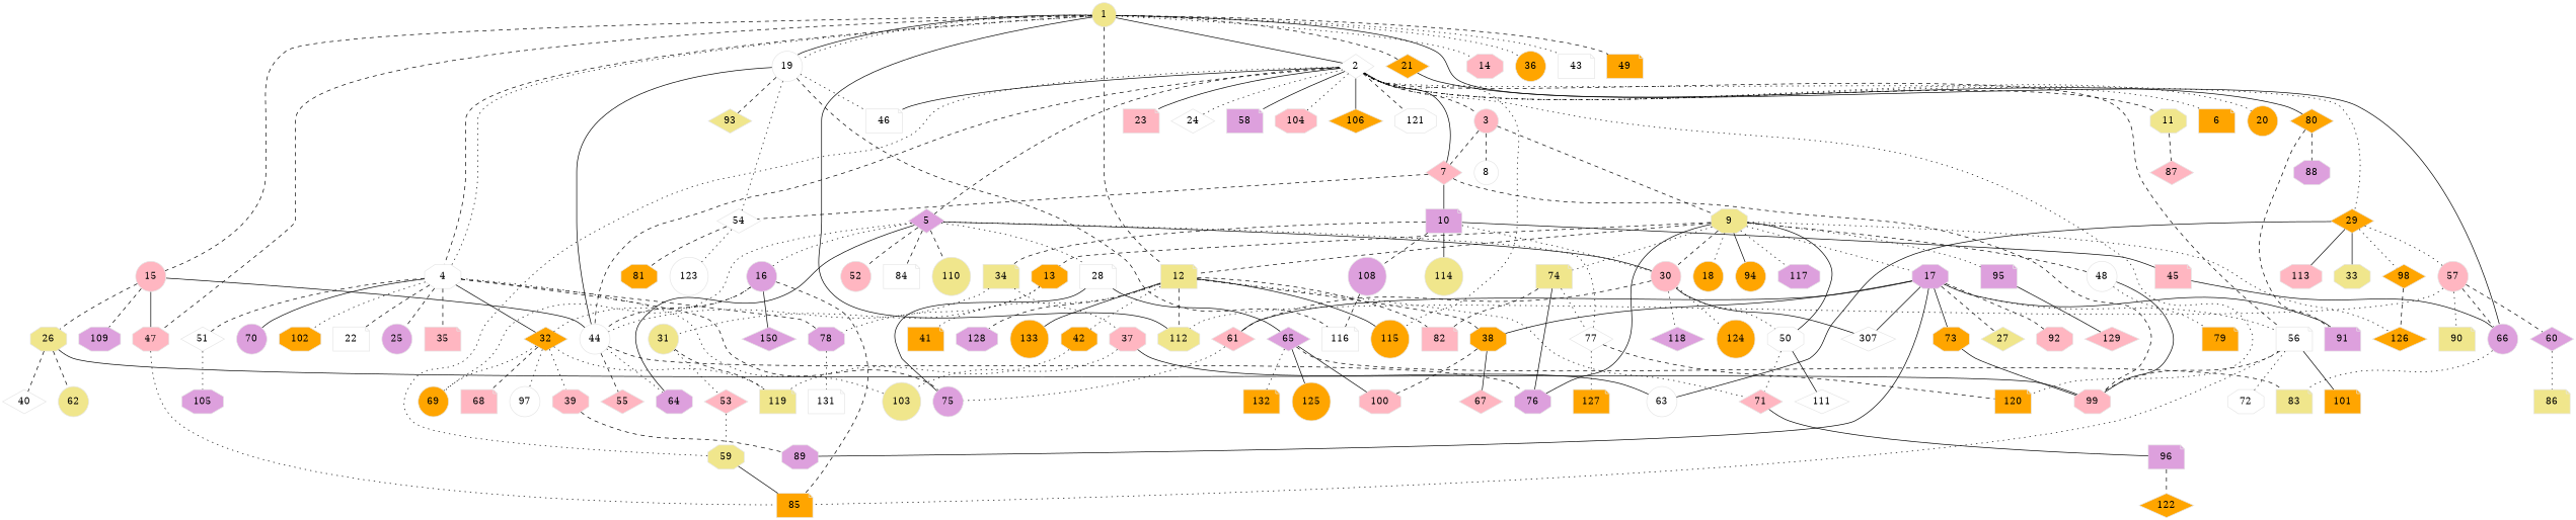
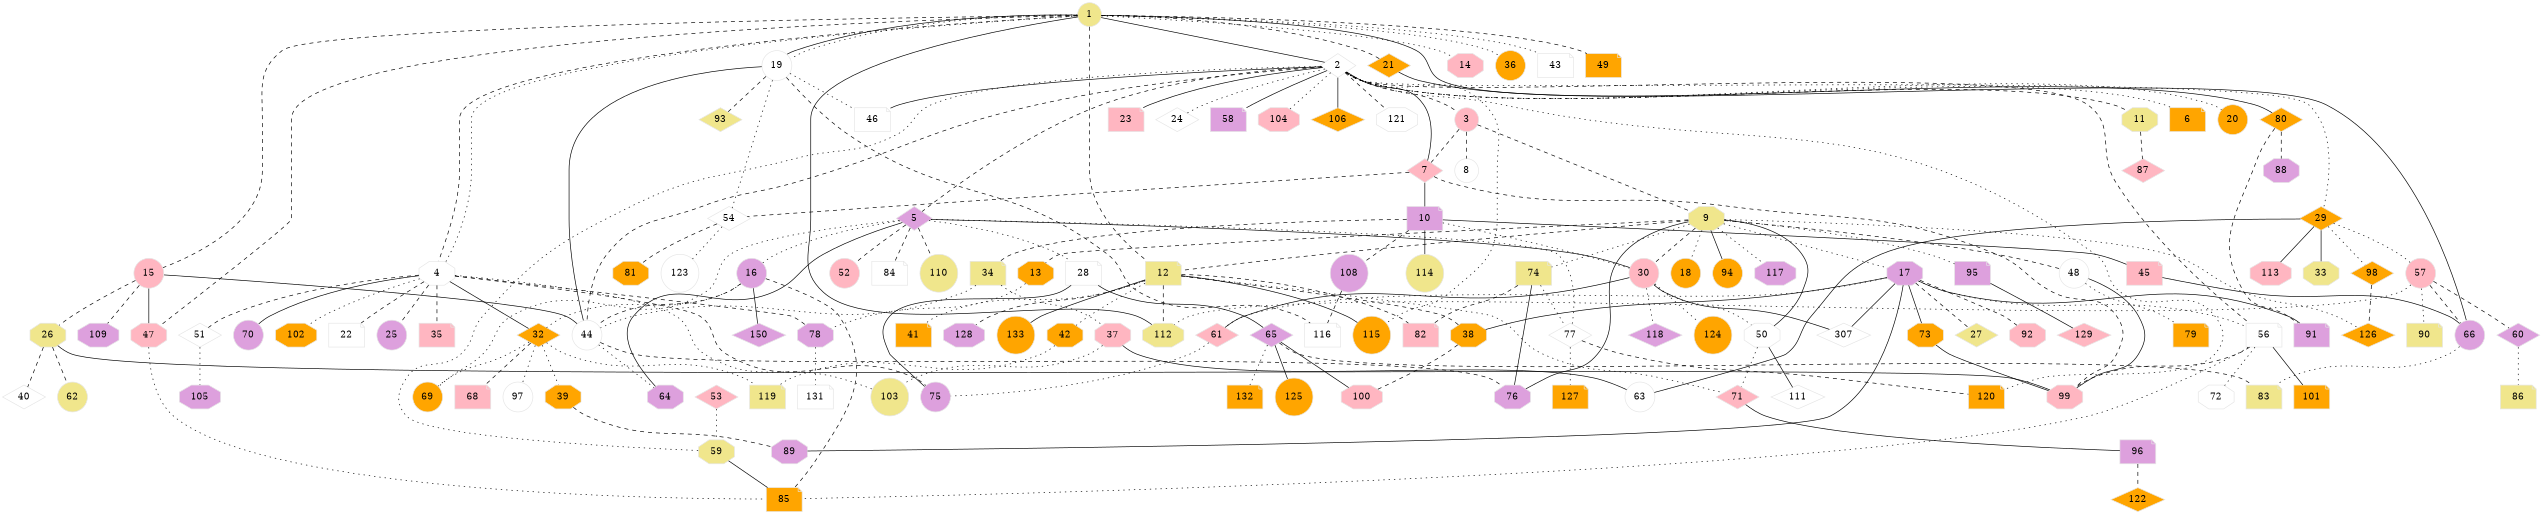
  graph {
    node [color=gray90 fillcolor=orange shape=octagon style=filled]
    edge [style=dotted]
    1 [fillcolor=khaki shape=circle]
    2 [fillcolor=white shape=diamond]
    4 [fillcolor=white]
    12 [fillcolor=khaki shape=note]
    14 [fillcolor=lightpink]
    15 [fillcolor=lightpink shape=circle]
    19 [fillcolor=white shape=circle]
    21 [shape=diamond]
    36 [shape=circle]
    43 [fillcolor=white shape=note]
    47 [fillcolor=lightpink]
    49 [shape=note]
    66 [fillcolor=plum shape=circle]
    112 [fillcolor=khaki]
    3 [fillcolor=lightpink shape=circle]
    5 [fillcolor=plum shape=diamond]
    6 [shape=note]
    7 [fillcolor=lightpink shape=diamond]
    11 [fillcolor=khaki]
    20 [shape=circle]
    23 [fillcolor=lightpink shape=note]
    24 [fillcolor=white shape=diamond]
    29 [shape=diamond]
    44 [fillcolor=white shape=circle]
    46 [fillcolor=white shape=note]
    56 [fillcolor=white shape=note]
    58 [fillcolor=plum shape=note]
    59 [fillcolor=khaki]
    104 [fillcolor=lightpink]
    106 [shape=diamond]
    115 [shape=circle]
    120 [shape=note]
    121 [fillcolor=white]
    22 [fillcolor=white shape=note]
    25 [fillcolor=plum shape=circle]
    32 [shape=diamond]
    35 [fillcolor=lightpink shape=note]
    51 [fillcolor=white shape=diamond]
    70 [fillcolor=plum shape=circle]
    75 [fillcolor=plum shape=circle]
    78 [fillcolor=plum]
    102
    103 [fillcolor=khaki shape=circle]
    38
    41 [shape=note]
    42
    71 [fillcolor=lightpink shape=diamond]
    82 [fillcolor=lightpink shape=note]
    128 [fillcolor=plum]
    133 [shape=circle]
    26 [fillcolor=khaki]
    109 [fillcolor=plum]
    54 [fillcolor=white shape=diamond]
    93 [fillcolor=khaki shape=diamond]
    116 [fillcolor=white shape=note]
    80 [shape=diamond]
    85 [shape=note]
    83 [fillcolor=khaki shape=note]
    8 [fillcolor=white shape=circle]
    9 [fillcolor=khaki]
    16 [fillcolor=plum shape=circle]
    28 [fillcolor=white shape=note]
    30 [fillcolor=lightpink shape=circle]
    52 [fillcolor=lightpink shape=circle]
    64 [fillcolor=plum]
    69 [shape=circle]
    77 [fillcolor=white shape=diamond]
    84 [fillcolor=white shape=note]
    110 [fillcolor=khaki shape=circle]
    10 [fillcolor=plum shape=note]
    99 [fillcolor=lightpink]
    87 [fillcolor=lightpink shape=diamond]
    33 [fillcolor=khaki]
    57 [fillcolor=lightpink shape=circle]
    63 [fillcolor=white shape=circle]
    98 [shape=diamond]
    113 [fillcolor=lightpink]
    76 [fillcolor=plum]
-   55 [fillcolor=lightpink shape=diamond]
    72 [fillcolor=white]
    101 [shape=note]
    13
    17 [fillcolor=plum]
    18 [shape=circle]
    48 [fillcolor=white shape=circle]
    50 [fillcolor=white]
    74 [fillcolor=khaki shape=note]
    94 [shape=circle]
    95 [fillcolor=plum shape=note]
    117 [fillcolor=plum]
    126 [shape=diamond]
    119 [fillcolor=khaki shape=note]
-   39 [fillcolor=lightpink]
+   39
    68 [fillcolor=lightpink shape=note]
    97 [fillcolor=white shape=circle]
    105 [fillcolor=plum]
    131 [fillcolor=white shape=note]
    n98 [fillcolor=plum label=150 shape=diamond]
    65 [fillcolor=plum shape=diamond]
    61 [fillcolor=lightpink shape=diamond]
    n101 [fillcolor=white label=307 shape=diamond]
    118 [fillcolor=plum shape=diamond]
    124 [shape=circle]
    127 [shape=note]
    34 [fillcolor=khaki shape=note]
    45 [fillcolor=lightpink shape=note]
    108 [fillcolor=plum shape=circle]
    114 [fillcolor=khaki shape=circle]
    81
    123 [fillcolor=white shape=circle]
-   31 [fillcolor=khaki shape=circle]
    27 [fillcolor=khaki shape=diamond]
    73
    89 [fillcolor=plum]
    91 [fillcolor=plum shape=note]
    92 [fillcolor=lightpink]
    79 [shape=note]
    111 [fillcolor=white shape=diamond]
    129 [fillcolor=lightpink shape=diamond]
    37 [fillcolor=lightpink]
-   67 [fillcolor=lightpink shape=diamond]
    100 [fillcolor=lightpink]
    96 [fillcolor=plum shape=note]
    53 [fillcolor=lightpink shape=diamond]
    40 [fillcolor=white shape=diamond]
    62 [fillcolor=khaki shape=circle]
    88 [fillcolor=plum]
    125 [shape=circle]
    132 [shape=note]
    60 [fillcolor=plum shape=diamond]
    90 [fillcolor=khaki shape=note]
    86 [fillcolor=khaki shape=note]
    122 [shape=diamond]
    1 -- 2 [style=solid]
    1 -- 4 [style=dashed]
    1 -- 4
    1 -- 12 [style=dashed]
    1 -- 14
    1 -- 15 [style=dashed]
    1 -- 19 [style=solid]
    1 -- 19
    1 -- 21 [style=dashed]
    1 -- 36
    1 -- 43
    1 -- 47 [style=dashed]
    1 -- 49 [style=dashed]
    1 -- 66 [style=solid]
    1 -- 112 [style=solid]
    2 -- 3 [style=dashed]
    2 -- 5 [style=dashed]
    2 -- 6
    2 -- 7 [style=solid]
    2 -- 11 [style=dashed]
    2 -- 20
    2 -- 23 [style=solid]
    2 -- 24
    2 -- 29
    2 -- 44 [style=dashed]
    2 -- 46 [style=solid]
    2 -- 56 [style=dashed]
    2 -- 58 [style=solid]
    2 -- 59
    2 -- 104
    2 -- 106 [style=solid]
    2 -- 115
    2 -- 120
    2 -- 121 [style=dashed]
    4 -- 22 [style=dashed]
    4 -- 25 [style=dashed]
    4 -- 32 [style=solid]
    4 -- 35 [style=dashed]
    4 -- 51 [style=dashed]
    4 -- 70 [style=solid]
    4 -- 75 [style=dashed]
    4 -- 78 [style=dashed]
    4 -- 102
    4 -- 103
    12 -- 112 [style=dashed]
    12 -- 115 [style=solid]
    12 -- 38 [style=dashed]
    12 -- 41
    12 -- 42
    12 -- 71
    12 -- 82 [style=dashed]
    12 -- 128 [style=dashed]
    12 -- 133 [style=solid]
    15 -- 47 [style=solid]
    15 -- 44 [style=solid]
    15 -- 26 [style=dashed]
    15 -- 109 [style=dashed]
    19 -- 44 [style=solid]
    19 -- 46
    19 -- 54
    19 -- 93 [style=dashed]
    19 -- 116 [style=dashed]
    21 -- 80 [style=solid]
    47 -- 85
    66 -- 83
    3 -- 7 [style=dashed]
    3 -- 8 [style=dashed]
    3 -- 9 [style=dashed]
    5 -- 16
    5 -- 28
    5 -- 30 [style=solid]
    5 -- 52 [style=dashed]
    5 -- 64 [style=solid]
    5 -- 69
    5 -- 77
    5 -- 84 [style=dashed]
    5 -- 110 [style=dashed]
    7 -- 54 [style=dashed]
    7 -- 10 [style=solid]
    7 -- 99 [style=dashed]
    11 -- 87 [style=dashed]
    29 -- 33 [style=solid]
    29 -- 57
    29 -- 63 [style=solid]
    29 -- 98
    29 -- 113 [style=solid]
    44 -- 64
    44 -- 76 [style=dashed]
-   44 -- 55 [style=dashed]
    56 -- 85
    56 -- 99 [style=dashed]
    56 -- 72
    56 -- 101 [style=solid]
    59 -- 85 [style=solid]
    32 -- 69
    32 -- 119
    32 -- 39
    32 -- 68 [style=dashed]
    32 -- 97
    51 -- 105
    78 -- 131
-   38 -- 67 [style=solid]
    38 -- 100 [style=dashed]
    42 -- 119
    71 -- 96 [style=solid]
    26 -- 99 [style=solid]
    26 -- 40 [style=dashed]
    26 -- 62 [style=dashed]
    54 -- 81 [style=dashed]
    54 -- 123
    80 -- 91 [style=dashed]
    80 -- 88 [style=dashed]
    9 -- 12 [style=dashed]
    9 -- 30 [style=dashed]
    9 -- 76 [style=solid]
    9 -- 13 [style=dashed]
    9 -- 17
    9 -- 18
    9 -- 48 [style=dashed]
    9 -- 50 [style=solid]
    9 -- 74
    9 -- 94 [style=solid]
    9 -- 95
    9 -- 117
    9 -- 126
    16 -- 44 [style=dashed]
    16 -- 32
    16 -- 85 [style=dashed]
    16 -- n98 [style=solid]
    28 -- 75 [style=solid]
    28 -- 65 [style=solid]
    30 -- 50
-   30 -- 61 [style=dashed]
+   30 -- 61 [style=solid]
    30 -- n101 [style=solid]
    30 -- 118
    30 -- 124
    77 -- 120 [style=dashed]
    77 -- 127
    10 -- 30
    10 -- 34 [style=dashed]
    10 -- 45 [style=solid]
    10 -- 108 [style=dashed]
    10 -- 114 [style=solid]
    57 -- 66 [style=dashed]
    57 -- 112
    57 -- 60 [style=dashed]
    57 -- 90
    98 -- 126 [style=dashed]
    13 -- 78
-   13 -- 31
    17 -- 56
    17 -- 38 [style=solid]
-   17 -- 61 [style=solid]
+   17 -- 61
    17 -- n101 [style=solid]
    17 -- 27 [style=dashed]
    17 -- 73 [style=solid]
    17 -- 89 [style=solid]
    17 -- 91 [style=solid]
    17 -- 92 [style=dashed]
    48 -- 99 [style=solid]
    48 -- 79
    50 -- 71
    50 -- 111 [style=solid]
    74 -- 82 [style=dashed]
    74 -- 77
    74 -- 76 [style=solid]
    95 -- 129 [style=solid]
    39 -- 89 [style=dashed]
    65 -- 83 [style=dashed]
    65 -- 100 [style=solid]
    65 -- 125 [style=solid]
    65 -- 132
    61 -- 75
    34 -- 44
    34 -- 37
    45 -- 66 [style=solid]
    108 -- 116 [style=dashed]
-   31 -- 119 [style=dashed]
-   31 -- 53
    73 -- 99 [style=solid]
    37 -- 103
    37 -- 63 [style=solid]
    96 -- 122 [style=dashed]
    53 -- 59
    60 -- 86
  }
